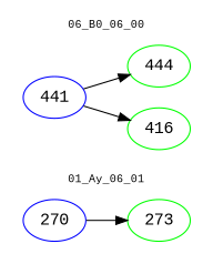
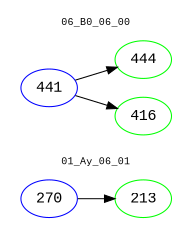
  digraph {
    fontname="Liberation Mono"
    rankdir=LR
    node [color=green fontname="Liberation Mono"]
    edge [color=black fontname="Liberation Mono"]
    n1 [color=blue label=270]
-   n2 [label=273]
+   n2 [label=213]
    n3 [color=blue label=441]
    n4 [label=416]
    n5 [label=444]
    subgraph cluster_1 {
      color=white
      fontsize=10
      label="01_Ay_06_01"
      n1
      n2
    }
    subgraph cluster_2 {
      color=white
      fontsize=10
      label="06_B0_06_00"
      n3
      n4
      n5
    }
    n1 -> n2
    n3 -> n4
    n3 -> n5
  }
